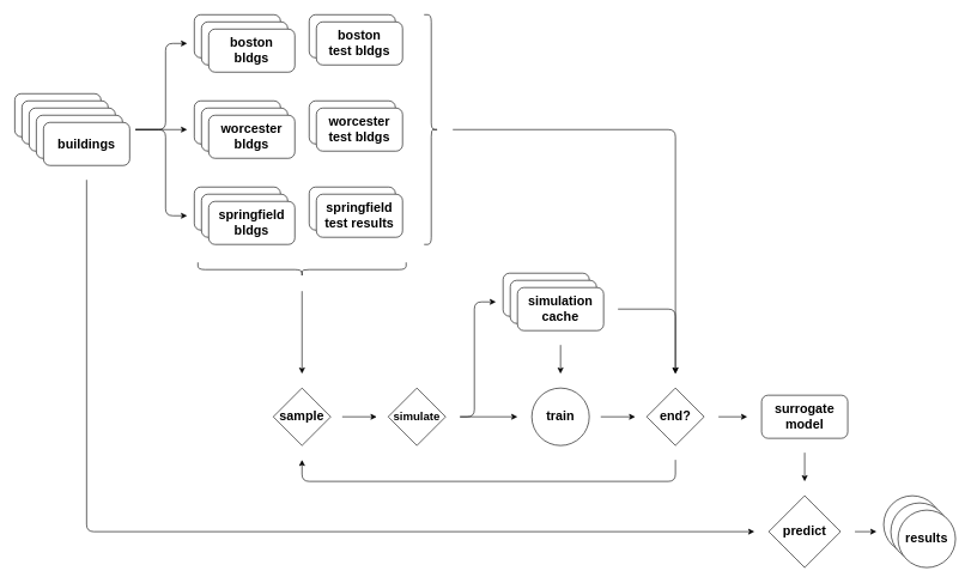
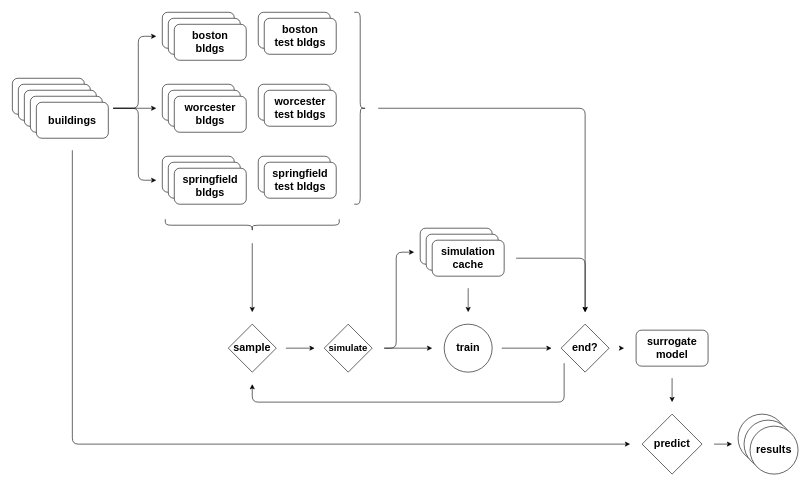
  <mxCell id="0" />
  <mxCell id="1" parent="0" />
  <mxCell id="2" value="results" style="ellipse;whiteSpace=wrap;html=1;aspect=fixed;fontFamily=Helvetica;fontSize=11;fontColor=default;" parent="1" vertex="1"><mxGeometry x="1230" y="690" width="80" height="80" as="geometry" /></mxCell>
  <mxCell id="3" value="simulation cache" style="rounded=1;whiteSpace=wrap;html=1;" parent="1" vertex="1"><mxGeometry x="700" y="380" width="120" height="60" as="geometry" /></mxCell>
  <mxCell id="4" value="buildings" style="rounded=1;whiteSpace=wrap;html=1;" parent="1" vertex="1"><mxGeometry x="20" y="130" width="120" height="60" as="geometry" /></mxCell>
  <mxCell id="5" value="" style="group" parent="1" vertex="1" connectable="0"><mxGeometry x="270" y="140" width="140" height="80" as="geometry" /></mxCell>
  <mxCell id="6" value="" style="rounded=1;whiteSpace=wrap;html=1;" parent="5" vertex="1"><mxGeometry width="120" height="60" as="geometry" /></mxCell>
  <mxCell id="7" value="" style="rounded=1;whiteSpace=wrap;html=1;" parent="5" vertex="1"><mxGeometry x="10" y="10" width="120" height="60" as="geometry" /></mxCell>
  <mxCell id="8" value="&lt;b&gt;&lt;font style=&quot;font-size: 18px;&quot;&gt;worcester bldgs&lt;/font&gt;&lt;/b&gt;" style="rounded=1;whiteSpace=wrap;html=1;" parent="5" vertex="1"><mxGeometry x="20" y="20" width="120" height="60" as="geometry" /></mxCell>
  <mxCell id="9" style="edgeStyle=orthogonalEdgeStyle;html=1;sourcePerimeterSpacing=28;targetPerimeterSpacing=20;" parent="1" source="15" target="7" edge="1"><mxGeometry relative="1" as="geometry" /></mxCell>
  <mxCell id="10" value="" style="rounded=1;whiteSpace=wrap;html=1;" parent="1" vertex="1"><mxGeometry x="270" y="20" width="120" height="60" as="geometry" /></mxCell>
  <mxCell id="11" value="" style="rounded=1;whiteSpace=wrap;html=1;" parent="1" vertex="1"><mxGeometry x="280" y="30" width="120" height="60" as="geometry" /></mxCell>
  <mxCell id="12" value="" style="rounded=1;whiteSpace=wrap;html=1;" parent="1" vertex="1"><mxGeometry x="30" y="140" width="120" height="60" as="geometry" /></mxCell>
  <mxCell id="13" style="edgeStyle=orthogonalEdgeStyle;shape=connector;rounded=1;html=1;labelBackgroundColor=default;strokeColor=default;fontFamily=Helvetica;fontSize=11;fontColor=default;endArrow=classic;sourcePerimeterSpacing=28;targetPerimeterSpacing=20;" parent="1" source="15" target="11" edge="1"><mxGeometry relative="1" as="geometry"><Array as="points"><mxPoint x="230" y="180" /><mxPoint x="230" y="60" /></Array></mxGeometry></mxCell>
  <mxCell id="14" style="edgeStyle=orthogonalEdgeStyle;shape=connector;rounded=1;html=1;labelBackgroundColor=default;strokeColor=default;fontFamily=Helvetica;fontSize=11;fontColor=default;endArrow=classic;sourcePerimeterSpacing=28;targetPerimeterSpacing=20;" parent="1" source="15" target="17" edge="1"><mxGeometry relative="1" as="geometry"><Array as="points"><mxPoint x="230" y="180" /><mxPoint x="230" y="300" /></Array></mxGeometry></mxCell>
  <mxCell id="15" value="" style="rounded=1;whiteSpace=wrap;html=1;" parent="1" vertex="1"><mxGeometry x="40" y="150" width="120" height="60" as="geometry" /></mxCell>
  <mxCell id="16" value="" style="rounded=1;whiteSpace=wrap;html=1;" parent="1" vertex="1"><mxGeometry x="270" y="260" width="120" height="60" as="geometry" /></mxCell>
  <mxCell id="17" value="" style="rounded=1;whiteSpace=wrap;html=1;" parent="1" vertex="1"><mxGeometry x="280" y="270" width="120" height="60" as="geometry" /></mxCell>
  <mxCell id="18" value="&lt;font style=&quot;font-size: 18px;&quot;&gt;&lt;b&gt;springfield bldgs&lt;/b&gt;&lt;/font&gt;" style="rounded=1;whiteSpace=wrap;html=1;" parent="1" vertex="1"><mxGeometry x="290" y="280" width="120" height="60" as="geometry" /></mxCell>
  <mxCell id="19" value="&lt;span style=&quot;font-size: 18px;&quot;&gt;&lt;b&gt;boston&lt;/b&gt;&lt;/span&gt;&lt;div&gt;&lt;span style=&quot;font-size: 18px;&quot;&gt;&lt;b&gt;bldgs&lt;/b&gt;&lt;/span&gt;&lt;/div&gt;" style="rounded=1;whiteSpace=wrap;html=1;" parent="1" vertex="1"><mxGeometry x="290" y="40" width="120" height="60" as="geometry" /></mxCell>
  <mxCell id="20" value="buildings" style="rounded=1;whiteSpace=wrap;html=1;" parent="1" vertex="1"><mxGeometry x="50" y="160" width="120" height="60" as="geometry" /></mxCell>
  <mxCell id="21" value="boston&lt;br&gt;test buildings" style="rounded=1;whiteSpace=wrap;html=1;" parent="1" vertex="1"><mxGeometry x="430" y="20" width="120" height="60" as="geometry" /></mxCell>
  <mxCell id="22" value="&lt;font style=&quot;font-size: 18px;&quot;&gt;&lt;b&gt;boston&lt;br&gt;test bldgs&lt;/b&gt;&lt;/font&gt;" style="rounded=1;whiteSpace=wrap;html=1;" parent="1" vertex="1"><mxGeometry x="440" y="30" width="120" height="60" as="geometry" /></mxCell>
  <mxCell id="23" value="boston&lt;br&gt;test buildings" style="rounded=1;whiteSpace=wrap;html=1;" parent="1" vertex="1"><mxGeometry x="430" y="140" width="120" height="60" as="geometry" /></mxCell>
  <mxCell id="24" value="&lt;font style=&quot;font-size: 18px;&quot;&gt;&lt;b&gt;worcester&lt;br&gt;test bldgs&lt;/b&gt;&lt;/font&gt;" style="rounded=1;whiteSpace=wrap;html=1;" parent="1" vertex="1"><mxGeometry x="440" y="150" width="120" height="60" as="geometry" /></mxCell>
  <mxCell id="25" value="boston&lt;br&gt;test buildings" style="rounded=1;whiteSpace=wrap;html=1;" parent="1" vertex="1"><mxGeometry x="430" y="260" width="120" height="60" as="geometry" /></mxCell>
- <mxCell id="26" value="&lt;font style=&quot;font-size: 18px;&quot;&gt;&lt;b&gt;springfield test results&lt;/b&gt;&lt;/font&gt;" style="rounded=1;whiteSpace=wrap;html=1;" parent="1" vertex="1"><mxGeometry x="440" y="270" width="120" height="60" as="geometry" /></mxCell>
+ <mxCell id="26" value="&lt;font style=&quot;font-size: 18px;&quot;&gt;&lt;b&gt;springfield test bldgs&lt;/b&gt;&lt;/font&gt;" style="rounded=1;whiteSpace=wrap;html=1;" parent="1" vertex="1"><mxGeometry x="440" y="270" width="120" height="60" as="geometry" /></mxCell>
  <mxCell id="27" style="edgeStyle=orthogonalEdgeStyle;shape=connector;rounded=1;html=1;labelBackgroundColor=default;strokeColor=default;fontFamily=Helvetica;fontSize=11;fontColor=default;endArrow=classic;sourcePerimeterSpacing=20;targetPerimeterSpacing=20;" parent="1" source="28" target="50" edge="1"><mxGeometry relative="1" as="geometry"><Array as="points"><mxPoint x="120" y="740" /></Array></mxGeometry></mxCell>
  <mxCell id="28" value="&lt;span style=&quot;color: rgb(0, 0, 0);&quot;&gt;&lt;font style=&quot;font-size: 18px;&quot;&gt;&lt;b&gt;buildings&lt;/b&gt;&lt;/font&gt;&lt;/span&gt;" style="rounded=1;whiteSpace=wrap;html=1;" parent="1" vertex="1"><mxGeometry x="60" y="170" width="120" height="60" as="geometry" /></mxCell>
  <mxCell id="29" style="edgeStyle=orthogonalEdgeStyle;shape=connector;rounded=1;html=1;labelBackgroundColor=default;strokeColor=default;fontFamily=Helvetica;fontSize=11;fontColor=default;endArrow=classic;sourcePerimeterSpacing=16;targetPerimeterSpacing=16;" parent="1" source="30" target="33" edge="1"><mxGeometry relative="1" as="geometry" /></mxCell>
  <mxCell id="30" value="&lt;font style=&quot;font-size: 18px;&quot;&gt;&lt;b&gt;sample&lt;/b&gt;&lt;/font&gt;" style="rhombus;whiteSpace=wrap;html=1;fontFamily=Helvetica;fontSize=11;fontColor=default;" parent="1" vertex="1"><mxGeometry x="380" y="540" width="80" height="80" as="geometry" /></mxCell>
  <mxCell id="31" value="" style="edgeStyle=orthogonalEdgeStyle;shape=connector;rounded=1;html=1;labelBackgroundColor=default;strokeColor=default;fontFamily=Helvetica;fontSize=11;fontColor=default;endArrow=classic;sourcePerimeterSpacing=20;targetPerimeterSpacing=20;" parent="1" source="33" target="35" edge="1"><mxGeometry relative="1" as="geometry" /></mxCell>
  <mxCell id="32" style="edgeStyle=orthogonalEdgeStyle;shape=connector;rounded=1;html=1;labelBackgroundColor=default;strokeColor=default;fontFamily=Helvetica;fontSize=11;fontColor=default;endArrow=classic;sourcePerimeterSpacing=20;targetPerimeterSpacing=20;" parent="1" source="33" target="39" edge="1"><mxGeometry relative="1" as="geometry"><Array as="points"><mxPoint x="660" y="580" /><mxPoint x="660" y="420" /></Array></mxGeometry></mxCell>
  <mxCell id="33" value="&lt;b&gt;&lt;font style=&quot;font-size: 16px;&quot;&gt;simulate&lt;/font&gt;&lt;/b&gt;" style="rhombus;whiteSpace=wrap;html=1;fontFamily=Helvetica;fontSize=11;fontColor=default;" parent="1" vertex="1"><mxGeometry x="540" y="540" width="80" height="80" as="geometry" /></mxCell>
  <mxCell id="34" style="edgeStyle=orthogonalEdgeStyle;shape=connector;rounded=1;html=1;labelBackgroundColor=default;strokeColor=default;fontFamily=Helvetica;fontSize=11;fontColor=default;endArrow=classic;sourcePerimeterSpacing=16;targetPerimeterSpacing=16;" parent="1" source="35" target="38" edge="1"><mxGeometry relative="1" as="geometry" /></mxCell>
  <mxCell id="35" value="&lt;b&gt;&lt;font style=&quot;font-size: 18px;&quot;&gt;train&lt;/font&gt;&lt;/b&gt;" style="ellipse;whiteSpace=wrap;html=1;fontFamily=Helvetica;fontSize=11;fontColor=default;" parent="1" vertex="1"><mxGeometry x="740" y="540" width="80" height="80" as="geometry" /></mxCell>
  <mxCell id="36" style="edgeStyle=orthogonalEdgeStyle;shape=connector;rounded=1;html=1;labelBackgroundColor=default;strokeColor=default;fontFamily=Helvetica;fontSize=11;fontColor=default;endArrow=classic;sourcePerimeterSpacing=20;targetPerimeterSpacing=20;" parent="1" source="38" target="30" edge="1"><mxGeometry relative="1" as="geometry"><Array as="points"><mxPoint x="940" y="670" /><mxPoint x="420" y="670" /></Array></mxGeometry></mxCell>
  <mxCell id="37" style="edgeStyle=orthogonalEdgeStyle;shape=connector;rounded=1;html=1;labelBackgroundColor=default;strokeColor=default;fontFamily=Helvetica;fontSize=11;fontColor=default;endArrow=classic;sourcePerimeterSpacing=20;targetPerimeterSpacing=20;" parent="1" source="38" target="48" edge="1"><mxGeometry relative="1" as="geometry" /></mxCell>
- <mxCell id="38" value="&lt;b&gt;&lt;font style=&quot;font-size: 18px;&quot;&gt;end?&lt;/font&gt;&lt;/b&gt;" style="rhombus;whiteSpace=wrap;html=1;fontFamily=Helvetica;fontSize=11;fontColor=default;" parent="1" vertex="1"><mxGeometry x="900" y="540" width="80" height="80" as="geometry" /></mxCell>
+ <mxCell id="38" value="&lt;b&gt;&lt;font style=&quot;font-size: 18px;&quot;&gt;end?&lt;/font&gt;&lt;/b&gt;" style="rhombus;whiteSpace=wrap;html=1;fontFamily=Helvetica;fontSize=11;fontColor=default;" parent="1" vertex="1"><mxGeometry x="935" y="540" width="80" height="80" as="geometry" /></mxCell>
  <mxCell id="39" value="simulation cache" style="rounded=1;whiteSpace=wrap;html=1;" parent="1" vertex="1"><mxGeometry x="710" y="390" width="120" height="60" as="geometry" /></mxCell>
  <mxCell id="40" style="edgeStyle=orthogonalEdgeStyle;shape=connector;rounded=1;html=1;labelBackgroundColor=default;strokeColor=default;fontFamily=Helvetica;fontSize=11;fontColor=default;endArrow=classic;sourcePerimeterSpacing=20;targetPerimeterSpacing=20;" parent="1" source="42" target="35" edge="1"><mxGeometry relative="1" as="geometry" /></mxCell>
  <mxCell id="41" style="edgeStyle=orthogonalEdgeStyle;shape=connector;rounded=1;html=1;labelBackgroundColor=default;strokeColor=default;fontFamily=Helvetica;fontSize=11;fontColor=default;endArrow=classic;sourcePerimeterSpacing=20;targetPerimeterSpacing=20;" parent="1" source="42" target="38" edge="1"><mxGeometry relative="1" as="geometry" /></mxCell>
  <mxCell id="42" value="&lt;b&gt;&lt;font style=&quot;font-size: 18px;&quot;&gt;simulation cache&lt;/font&gt;&lt;/b&gt;" style="rounded=1;whiteSpace=wrap;html=1;" parent="1" vertex="1"><mxGeometry x="720" y="400" width="120" height="60" as="geometry" /></mxCell>
  <mxCell id="43" style="edgeStyle=orthogonalEdgeStyle;shape=connector;rounded=1;html=1;labelBackgroundColor=default;strokeColor=default;fontFamily=Helvetica;fontSize=11;fontColor=default;endArrow=classic;sourcePerimeterSpacing=20;targetPerimeterSpacing=20;" parent="1" source="44" target="38" edge="1"><mxGeometry relative="1" as="geometry" /></mxCell>
  <mxCell id="44" value="" style="shape=curlyBracket;whiteSpace=wrap;html=1;rounded=1;flipH=1;labelPosition=right;verticalLabelPosition=middle;align=left;verticalAlign=middle;fontFamily=Helvetica;fontSize=11;fontColor=default;" parent="1" vertex="1"><mxGeometry x="590" y="20" width="20" height="320" as="geometry" /></mxCell>
  <mxCell id="45" style="edgeStyle=orthogonalEdgeStyle;shape=connector;rounded=1;html=1;labelBackgroundColor=default;strokeColor=default;fontFamily=Helvetica;fontSize=11;fontColor=default;endArrow=classic;sourcePerimeterSpacing=20;targetPerimeterSpacing=20;" parent="1" source="46" target="30" edge="1"><mxGeometry relative="1" as="geometry" /></mxCell>
  <mxCell id="46" value="" style="shape=curlyBracket;whiteSpace=wrap;html=1;rounded=1;labelPosition=left;verticalLabelPosition=middle;align=right;verticalAlign=middle;fontFamily=Helvetica;fontSize=11;fontColor=default;rotation=-90;" parent="1" vertex="1"><mxGeometry x="410" y="230" width="20" height="290" as="geometry" /></mxCell>
  <mxCell id="47" style="edgeStyle=orthogonalEdgeStyle;shape=connector;rounded=1;html=1;labelBackgroundColor=default;strokeColor=default;fontFamily=Helvetica;fontSize=11;fontColor=default;endArrow=classic;sourcePerimeterSpacing=20;targetPerimeterSpacing=20;" parent="1" source="48" target="50" edge="1"><mxGeometry relative="1" as="geometry" /></mxCell>
  <mxCell id="48" value="&lt;b&gt;&lt;font style=&quot;font-size: 18px;&quot;&gt;surrogate model&lt;/font&gt;&lt;/b&gt;" style="rounded=1;whiteSpace=wrap;html=1;" parent="1" vertex="1"><mxGeometry x="1060" y="550" width="120" height="60" as="geometry" /></mxCell>
  <mxCell id="49" style="edgeStyle=orthogonalEdgeStyle;shape=connector;rounded=1;html=1;labelBackgroundColor=default;strokeColor=default;fontFamily=Helvetica;fontSize=11;fontColor=default;endArrow=classic;sourcePerimeterSpacing=20;targetPerimeterSpacing=20;" parent="1" source="50" target="51" edge="1"><mxGeometry relative="1" as="geometry" /></mxCell>
  <mxCell id="50" value="&lt;b&gt;&lt;font style=&quot;font-size: 18px;&quot;&gt;predict&lt;/font&gt;&lt;/b&gt;" style="rhombus;whiteSpace=wrap;html=1;fontFamily=Helvetica;fontSize=11;fontColor=default;" parent="1" vertex="1"><mxGeometry x="1070" y="690" width="100" height="100" as="geometry" /></mxCell>
  <mxCell id="51" value="results" style="ellipse;whiteSpace=wrap;html=1;aspect=fixed;fontFamily=Helvetica;fontSize=11;fontColor=default;" parent="1" vertex="1"><mxGeometry x="1240" y="700" width="80" height="80" as="geometry" /></mxCell>
  <mxCell id="52" value="&lt;b&gt;&lt;font style=&quot;font-size: 18px;&quot;&gt;results&lt;/font&gt;&lt;/b&gt;" style="ellipse;whiteSpace=wrap;html=1;aspect=fixed;fontFamily=Helvetica;fontSize=11;fontColor=default;" parent="1" vertex="1"><mxGeometry x="1250" y="710" width="80" height="80" as="geometry" /></mxCell>
